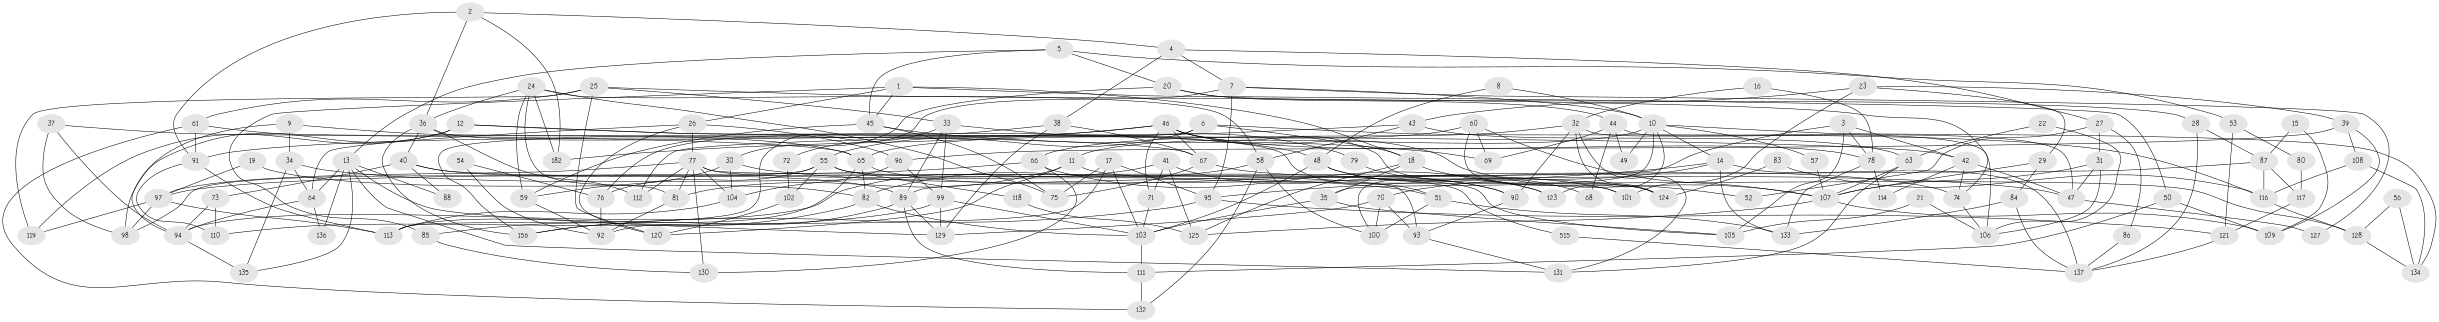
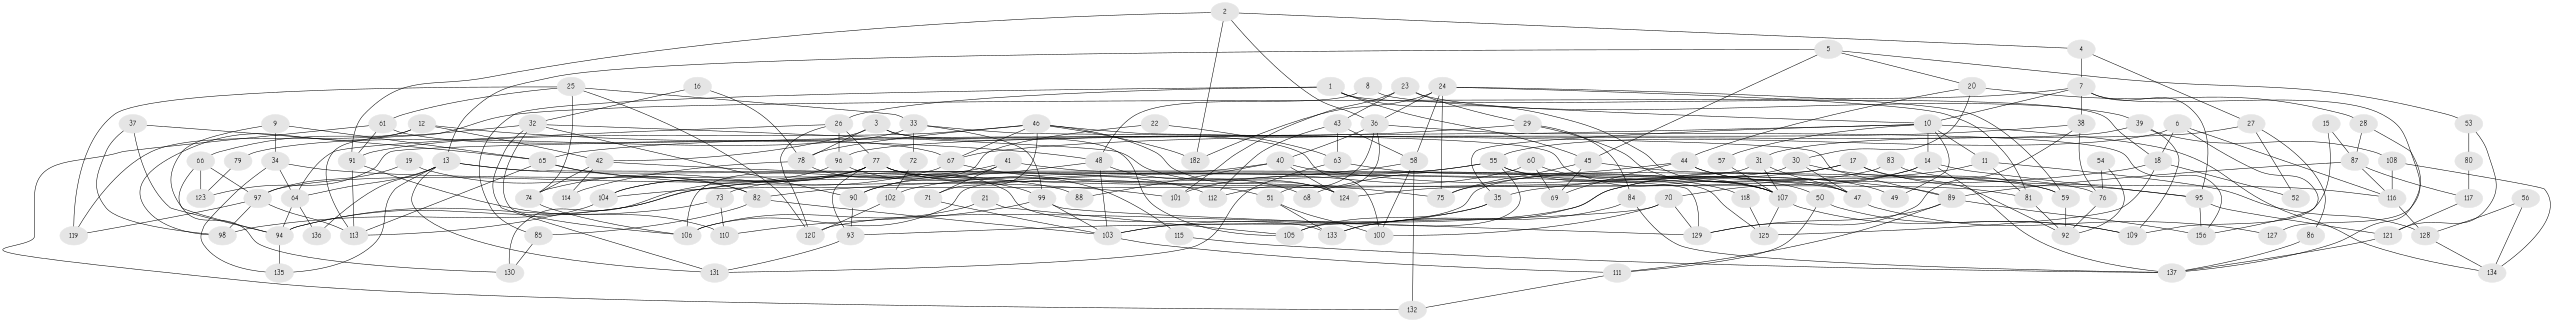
  graph {
    fontname="Comic Neue"
    node [color=gray90 fontname="Comic Neue" style=filled]
    edge [fontname="Comic Neue"]
    1
    18
    26
    45
    50
    85
    35
    52
    125
    120
    64
    77
    96
    75
    59
    69
    109
    111
    130
    2
    4
    36
    91
    n24 [label=182]
    7
    27
    n27 [label=156]
    51
    40
    112
    113
    110
    3
    42
    78
    100
    105
    74
    47
    114
    133
    10
    38
    95
    127
    31
    86
    5
    13
    20
    53
    88
    129
    131
    135
    136
    28
    30
    44
    80
    121
    6
    55
    116
    98
    76
    102
    118
    128
    11
    14
    49
    57
    123
    134
    67
    8
    48
    103
    90
    68
    9
    34
    65
    94
    82
    101
    81
    70
    137
    107
    92
    12
    119
    93
    15
    87
    89
    117
    16
    32
    106
    66
    124
    17
    19
    97
    104
    21
    22
    63
    23
    29
    39
    43
    84
    108
    58
    24
    132
    25
    33
    61
    72
    79
    99
-   115 [label=515]
+   115
    73
    37
    41
    71
    46
    54
    56
    60
    83
    1 -- 18
    1 -- 26
    1 -- 45
    1 -- 50
    1 -- 85
    18 -- 35
    18 -- 52
    18 -- 125
    26 -- 120
    26 -- 64
    26 -- 77
    26 -- 96
    45 -- 75
    45 -- 59
    45 -- 69
    50 -- 109
    50 -- 111
    85 -- 130
    35 -- 105
    35 -- 103
    64 -- 136
    64 -- 94
    77 -- 130
    77 -- 112
    77 -- 81
    77 -- 93
    77 -- 97
    77 -- 104
    77 -- 115
    96 -- 104
    96 -- 99
    59 -- 92
    111 -- 132
    2 -- 4
    2 -- 36
    2 -- 91
    2 -- n24
    4 -- 7
    4 -- 27
    36 -- n27
    36 -- 51
    36 -- 40
    36 -- 112
    91 -- 113
    91 -- 110
    7 -- 113
    7 -- 10
-   4 -- 38
+   7 -- 38
    7 -- 95
    7 -- 127
    27 -- 52
    27 -- 31
    27 -- 86
    51 -- 100
    51 -- 133
    40 -- 88
    40 -- 89
    40 -- 124
    40 -- 73
    3 -- 42
    3 -- 78
    3 -- 100
    3 -- 105
    42 -- 74
    42 -- 47
    42 -- 114
    78 -- 114
    78 -- 133
    74 -- 106
    47 -- 127
    10 -- 35
    10 -- 11
    10 -- 14
    10 -- 49
    10 -- 57
    10 -- 123
    10 -- 134
    38 -- 129
    38 -- 76
    38 -- 67
    95 -- n27
    95 -- 121
    31 -- 47
    31 -- 107
    31 -- 106
    86 -- 137
    5 -- 45
    5 -- 13
    5 -- 20
    5 -- 53
    13 -- 64
    13 -- 88
    13 -- 129
    13 -- 131
    13 -- 135
    13 -- 136
    20 -- 28
    20 -- 30
    20 -- 44
    53 -- 80
    53 -- 121
    28 -- 137
    28 -- 87
    30 -- 59
    30 -- 47
    30 -- 104
    44 -- 69
    44 -- 47
    44 -- 49
    44 -- 68
    80 -- 117
    121 -- 137
    6 -- 18
    6 -- n27
    6 -- 55
    6 -- 116
    55 -- 105
    55 -- 98
    55 -- 76
    55 -- 102
    55 -- 118
    116 -- 128
    76 -- 92
    102 -- 120
    118 -- 125
    128 -- 134
    11 -- 120
    11 -- 128
    11 -- 81
    14 -- 133
    14 -- 95
    14 -- 70
    14 -- 137
    57 -- 107
    67 -- 75
    67 -- 74
    8 -- 10
    8 -- 48
    48 -- 103
    48 -- 90
    48 -- 68
    103 -- 111
    90 -- 93
    9 -- 34
    9 -- 65
    9 -- 94
    34 -- 64
    34 -- 51
    34 -- 135
    65 -- 113
    65 -- 82
    65 -- 101
    94 -- 135
    82 -- 85
    82 -- 103
    81 -- 92
    70 -- 100
    70 -- 129
    70 -- 93
    107 -- 125
    107 -- 109
    12 -- 42
    12 -- 98
    12 -- 48
    12 -- 119
    93 -- 131
    15 -- 109
    15 -- 87
    87 -- 116
    87 -- 89
    87 -- 117
    89 -- 111
    89 -- n27
    89 -- 129
    117 -- 121
    16 -- 78
    16 -- 32
    32 -- 131
    32 -- 90
    32 -- 106
    32 -- 66
    32 -- 124
    66 -- 130
    66 -- 123
    66 -- 97
    17 -- 75
    17 -- 95
    17 -- 103
    17 -- 92
    19 -- 82
    19 -- 97
    97 -- 113
    97 -- 98
    97 -- 119
    104 -- 113
    21 -- 105
    21 -- 106
    22 -- 106
    22 -- 63
    63 -- 131
    63 -- 107
    23 -- 101
    23 -- 29
    23 -- 39
    23 -- 43
-   60 -- 65
+   29 -- 65
    29 -- 107
    29 -- 84
    39 -- 96
    39 -- 109
    39 -- 108
    43 -- 112
    43 -- 63
    43 -- 58
    84 -- 133
    84 -- 137
    108 -- 116
    108 -- 134
    58 -- 100
    58 -- 82
    58 -- 132
    24 -- 75
    24 -- 59
    24 -- 36
    24 -- n24
    24 -- 81
    24 -- 58
    25 -- 120
    25 -- 74
    25 -- 119
    25 -- 33
    25 -- 61
    33 -- 89
    33 -- 72
    33 -- 79
    33 -- 99
    61 -- 91
    61 -- 67
    61 -- 132
    72 -- 102
    79 -- 123
    99 -- 110
    99 -- 129
    99 -- 103
    115 -- 137
    73 -- 110
    73 -- 94
    37 -- 98
    37 -- 65
    37 -- 94
    41 -- 125
    41 -- 90
    41 -- 94
    41 -- 71
    71 -- 103
    46 -- 91
    46 -- n24
    46 -- 78
    46 -- 67
    46 -- 107
    46 -- 124
    46 -- 71
    54 -- 76
    54 -- 92
    56 -- 128
    56 -- 134
    60 -- 69
    60 -- 101
    60 -- 107
    83 -- 116
    83 -- 124
  }
